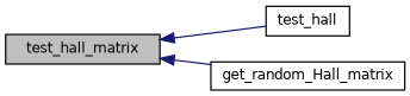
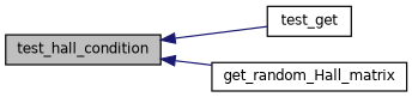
  digraph {
    fontname="DejaVu Sans"
    rankdir=LR
    node [color=black fillcolor=white fontname="DejaVu Sans" fontsize=10 shape=record style=filled]
    edge [color=midnightblue dir=back fontname="DejaVu Sans" fontsize=10 labelfontname=Helvetica labelfontsize=10 style=solid]
-   n1 [fillcolor=grey75 fontcolor=black height=0.2 label=test_hall_matrix width=0.4]
-   n2 [height=0.2 label=test_hall width=0.4]
+   n1 [fillcolor=grey75 fontcolor=black height=0.2 label=test_hall_condition width=0.4]
+   n2 [height=0.2 label=test_get width=0.4]
    n3 [height=0.2 label=get_random_Hall_matrix width=0.4]
    n1 -> n2
    n1 -> n3
  }
